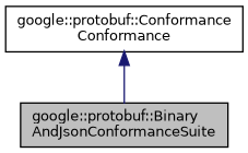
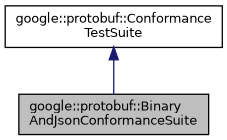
  digraph {
    node [color=black fontname=Helvetica fontsize=10 shape=record style=filled]
    n1 [fillcolor=grey75 fontcolor=black height=0.2 label="google::protobuf::Binary\lAndJsonConformanceSuite" width=0.4]
-   n2 [fillcolor=white height=0.2 label="google::protobuf::Conformance\lConformance" width=0.4]
+   n2 [fillcolor=white height=0.2 label="google::protobuf::Conformance\lTestSuite" width=0.4]
    n2 -> n1 [color=midnightblue dir=back fontname=Helvetica fontsize=10 labelfontname=Helvetica labelfontsize=10 style=solid]
  }
